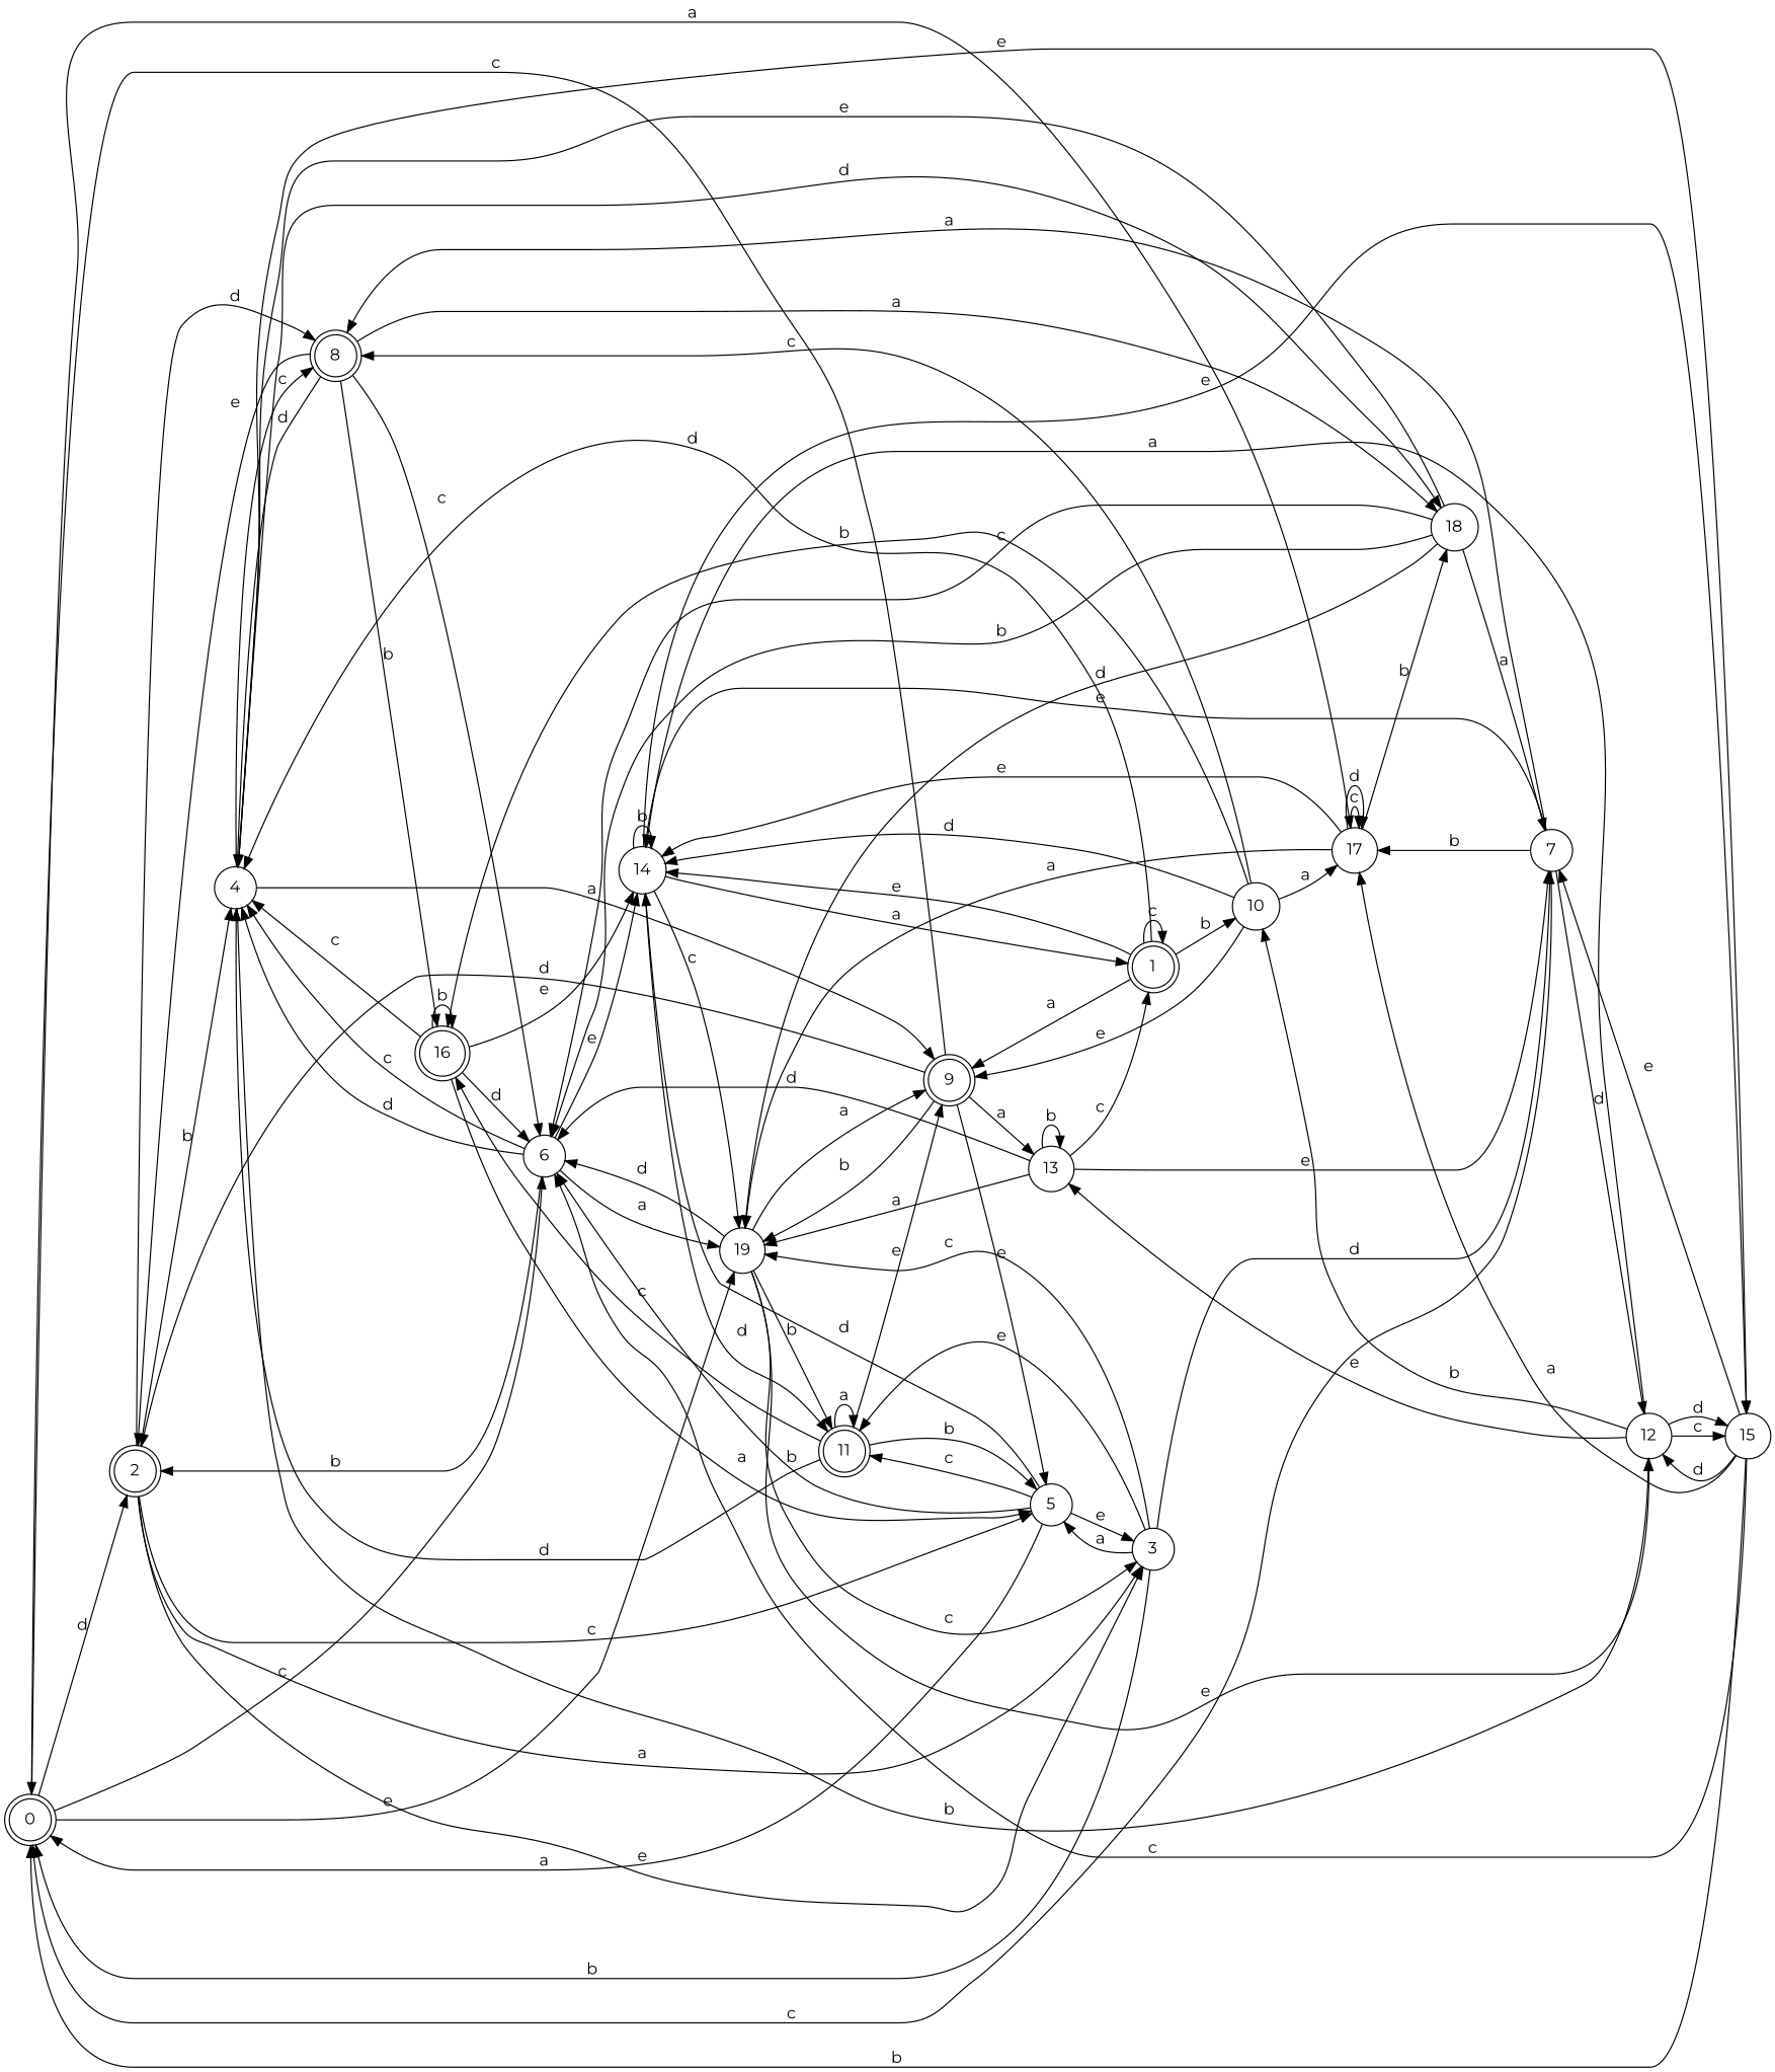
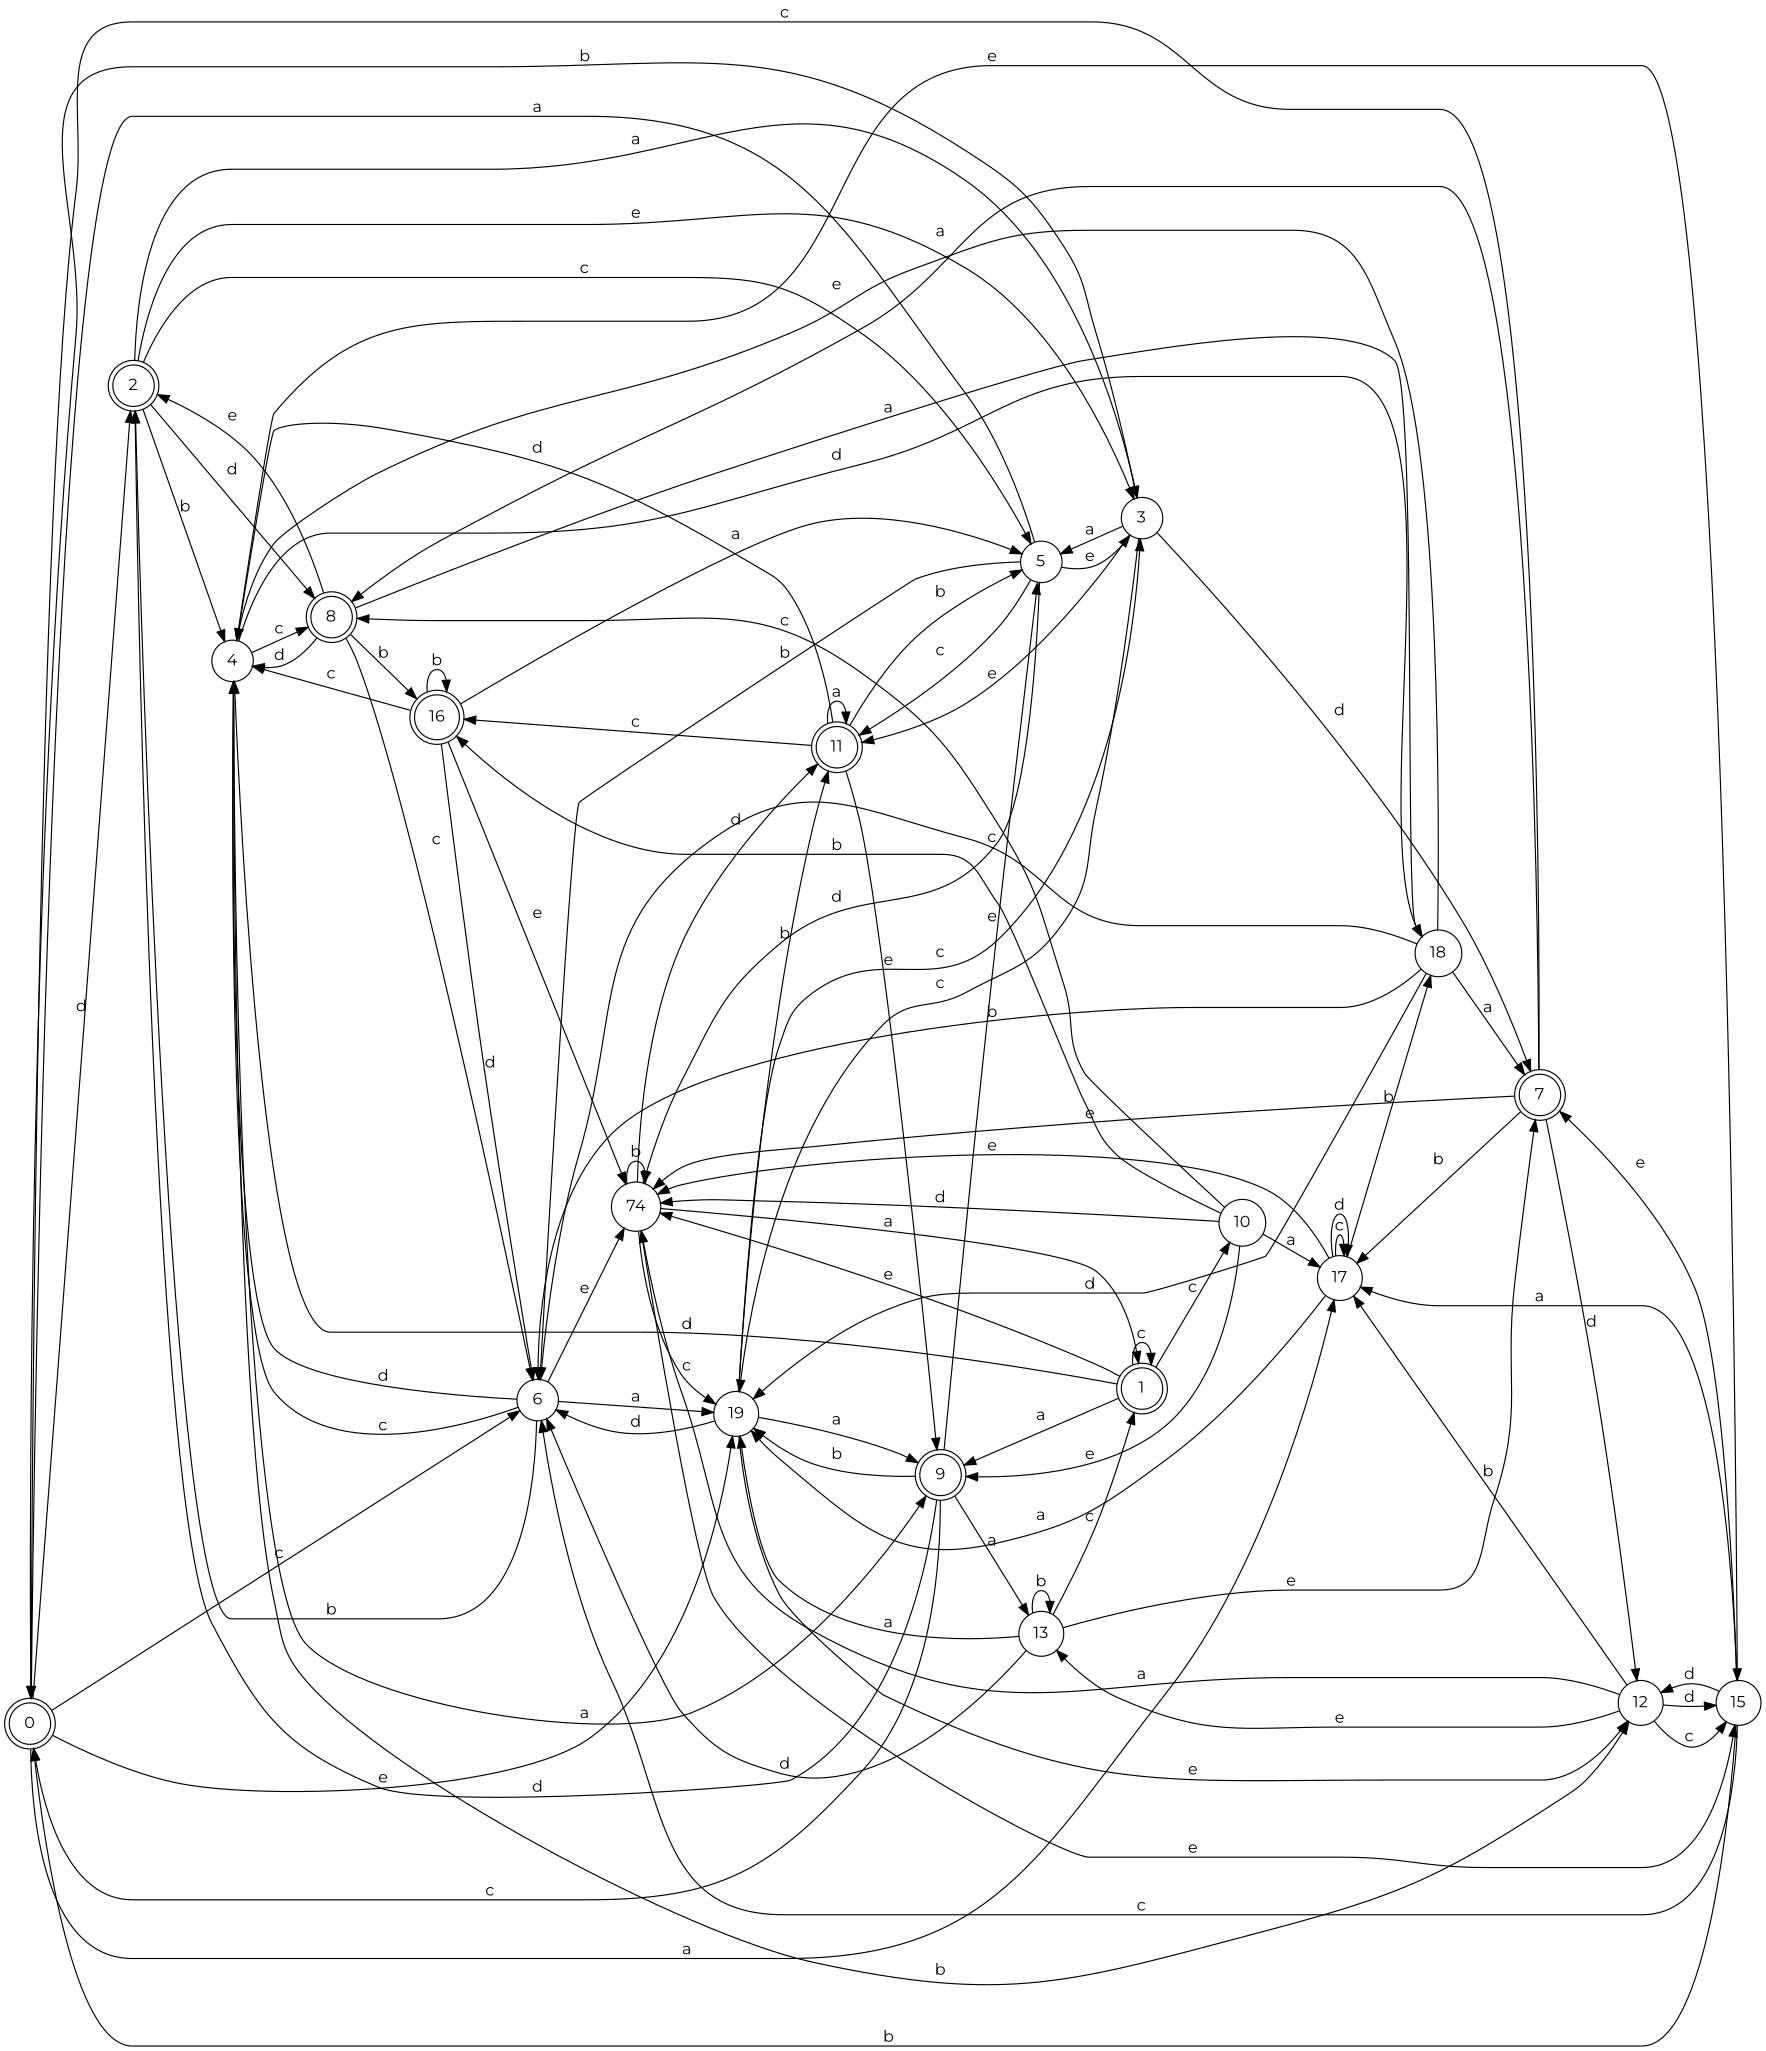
  digraph {
    fontname=Montserrat
    rankdir=LR
    node [color=black fillcolor=white fontname=Montserrat shape=circle style=filled]
    edge [fontname=Montserrat]
    n1 [label=0 shape=doublecircle style="rounded,filled"]
    n2 [label=2 shape=doublecircle style="rounded,filled"]
    n3 [label=6]
    n4 [label=17]
    n5 [label=19]
    n6 [label=4]
    n7 [label=3]
    n8 [label=5]
    n9 [label=8 shape=doublecircle style="rounded,filled"]
-   n10 [label=14]
+   n10 [label=74]
    n11 [label=15]
-   n12 [label=7 style="rounded,filled"]
+   n12 [label=7 shape=doublecircle style="rounded,filled"]
    n13 [label=12]
    n14 [label=18]
    n15 [label=9 shape=doublecircle style="rounded,filled"]
    n16 [label=11 shape=doublecircle style="rounded,filled"]
    n17 [label=1 shape=doublecircle style="rounded,filled"]
    n18 [label=10]
    n19 [label=13]
    n20 [label=16 shape=doublecircle style="rounded,filled"]
    n1 -> n2 [label=d]
    n1 -> n3 [label=c]
    n1 -> n4 [label=a]
    n1 -> n5 [label=e]
    n2 -> n6 [label=b]
    n2 -> n7 [label=a]
    n2 -> n7 [label=e]
    n2 -> n8 [label=c]
    n2 -> n9 [label=d]
    n3 -> n2 [label=b]
    n3 -> n5 [label=a]
    n3 -> n6 [label=c]
    n3 -> n6 [label=d]
    n3 -> n10 [label=e]
    n4 -> n4 [label=c]
    n4 -> n4 [label=d]
    n4 -> n5 [label=a]
    n4 -> n10 [label=e]
    n4 -> n14 [label=b]
    n5 -> n3 [label=d]
    n5 -> n7 [label=c]
    n5 -> n13 [label=e]
    n5 -> n15 [label=a]
    n5 -> n16 [label=b]
    n6 -> n9 [label=c]
    n6 -> n11 [label=e]
    n6 -> n13 [label=b]
    n6 -> n14 [label=d]
    n6 -> n15 [label=a]
    n7 -> n1 [label=b]
    n7 -> n5 [label=c]
    n7 -> n8 [label=a]
    n7 -> n12 [label=d]
    n7 -> n16 [label=e]
    n8 -> n1 [label=a]
    n8 -> n3 [label=b]
    n8 -> n7 [label=e]
    n8 -> n10 [label=d]
    n8 -> n16 [label=c]
    n9 -> n2 [label=e]
    n9 -> n3 [label=c]
    n9 -> n6 [label=d]
    n9 -> n14 [label=a]
    n9 -> n20 [label=b]
    n10 -> n5 [label=c]
    n10 -> n10 [label=b]
    n10 -> n11 [label=e]
    n10 -> n16 [label=d]
    n10 -> n17 [label=a]
    n11 -> n1 [label=b]
    n11 -> n3 [label=c]
    n11 -> n4 [label=a]
    n11 -> n12 [label=e]
    n11 -> n13 [label=d]
    n12 -> n1 [label=c]
    n12 -> n4 [label=b]
    n12 -> n9 [label=a]
    n12 -> n10 [label=e]
    n12 -> n13 [label=d]
-   n13 -> n18 [label=b]
+   n13 -> n4 [label=b]
    n13 -> n10 [label=a]
    n13 -> n11 [label=c]
    n13 -> n11 [label=d]
    n13 -> n19 [label=e]
    n14 -> n3 [label=b]
    n14 -> n3 [label=c]
    n14 -> n5 [label=d]
    n14 -> n6 [label=e]
    n14 -> n12 [label=a]
    n15 -> n1 [label=c]
    n15 -> n2 [label=d]
    n15 -> n5 [label=b]
    n15 -> n8 [label=e]
    n15 -> n19 [label=a]
    n16 -> n6 [label=d]
    n16 -> n8 [label=b]
    n16 -> n15 [label=e]
    n16 -> n16 [label=a]
    n16 -> n20 [label=c]
    n17 -> n6 [label=d]
    n17 -> n10 [label=e]
    n17 -> n15 [label=a]
    n17 -> n17 [label=c]
-   n17 -> n18 [label=b]
+   n17 -> n18 [label=c]
    n18 -> n4 [label=a]
    n18 -> n9 [label=c]
    n18 -> n10 [label=d]
    n18 -> n15 [label=e]
    n18 -> n20 [label=b]
    n19 -> n3 [label=d]
    n19 -> n5 [label=a]
    n19 -> n12 [label=e]
    n19 -> n17 [label=c]
    n19 -> n19 [label=b]
    n20 -> n3 [label=d]
    n20 -> n6 [label=c]
    n20 -> n8 [label=a]
    n20 -> n10 [label=e]
    n20 -> n20 [label=b]
  }
